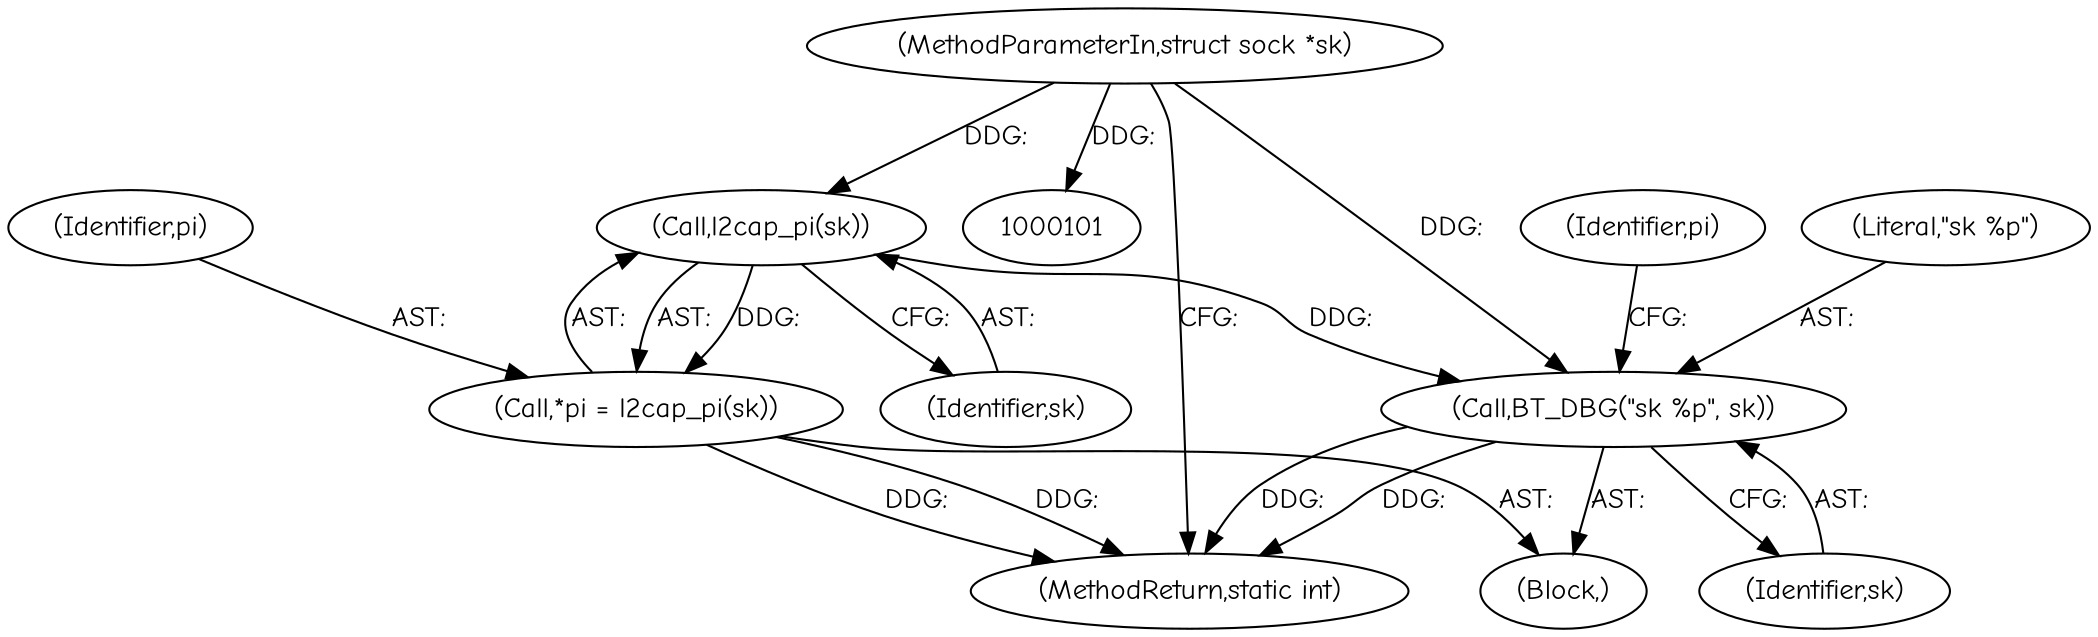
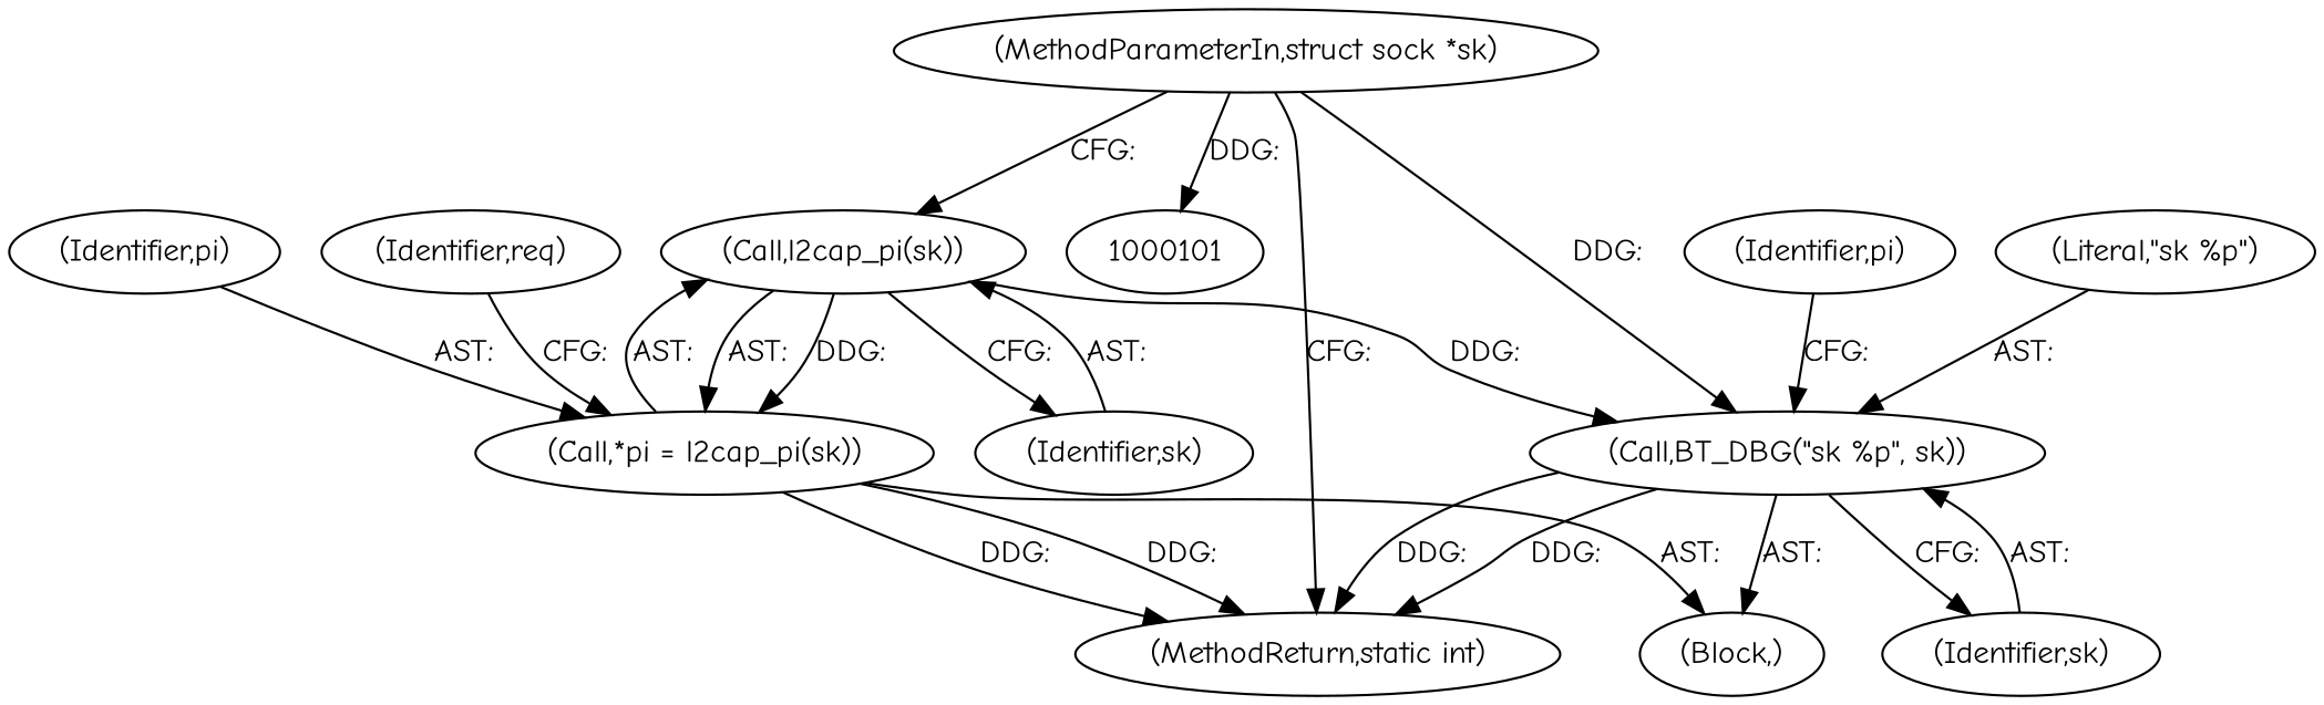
  digraph {
    fontname="Comic Neue"
    node [fontname="Comic Neue"]
    edge [fontname="Comic Neue"]
    n1 [label="(MethodParameterIn,struct sock *sk)"]
    n2 [label="(Call,l2cap_pi(sk))"]
    n3 [label="(Call,BT_DBG(\"sk %p\", sk))"]
    n4 [label="(MethodReturn,static int)"]
    1000101
    n6 [label="(Call,*pi = l2cap_pi(sk))"]
    n7 [label="(Identifier,sk)"]
    n8 [label="(Block,)"]
    n9 [label="(Identifier,sk)"]
    n10 [label="(Identifier,pi)"]
    n11 [label="(Identifier,pi)"]
+   n12 [label="(Identifier,req)"]
    n13 [label="(Literal,\"sk %p\")"]
-   n1 -> n2 [label="DDG: "]
+   n1 -> n2 [label="CFG: "]
    n1 -> n3 [label="DDG: "]
    n1 -> n4 [label="CFG: "]
    n1 -> 1000101 [label="DDG: "]
    n2 -> n3 [label="DDG: "]
    n2 -> n6 [label="AST: "]
    n2 -> n6 [label="DDG: "]
    n2 -> n7 [label="CFG: "]
    n3 -> n4 [label="DDG: "]
    n3 -> n4 [label="DDG: "]
    n3 -> n8 [label="AST: "]
    n3 -> n9 [label="CFG: "]
    n6 -> n2 [label="AST: "]
    n6 -> n4 [label="DDG: "]
    n6 -> n4 [label="DDG: "]
    n6 -> n8 [label="AST: "]
    n7 -> n2 [label="AST: "]
    n9 -> n3 [label="AST: "]
    n10 -> n6 [label="AST: "]
    n11 -> n3 [label="CFG: "]
+   n12 -> n6 [label="CFG: "]
    n13 -> n3 [label="AST: "]
  }
